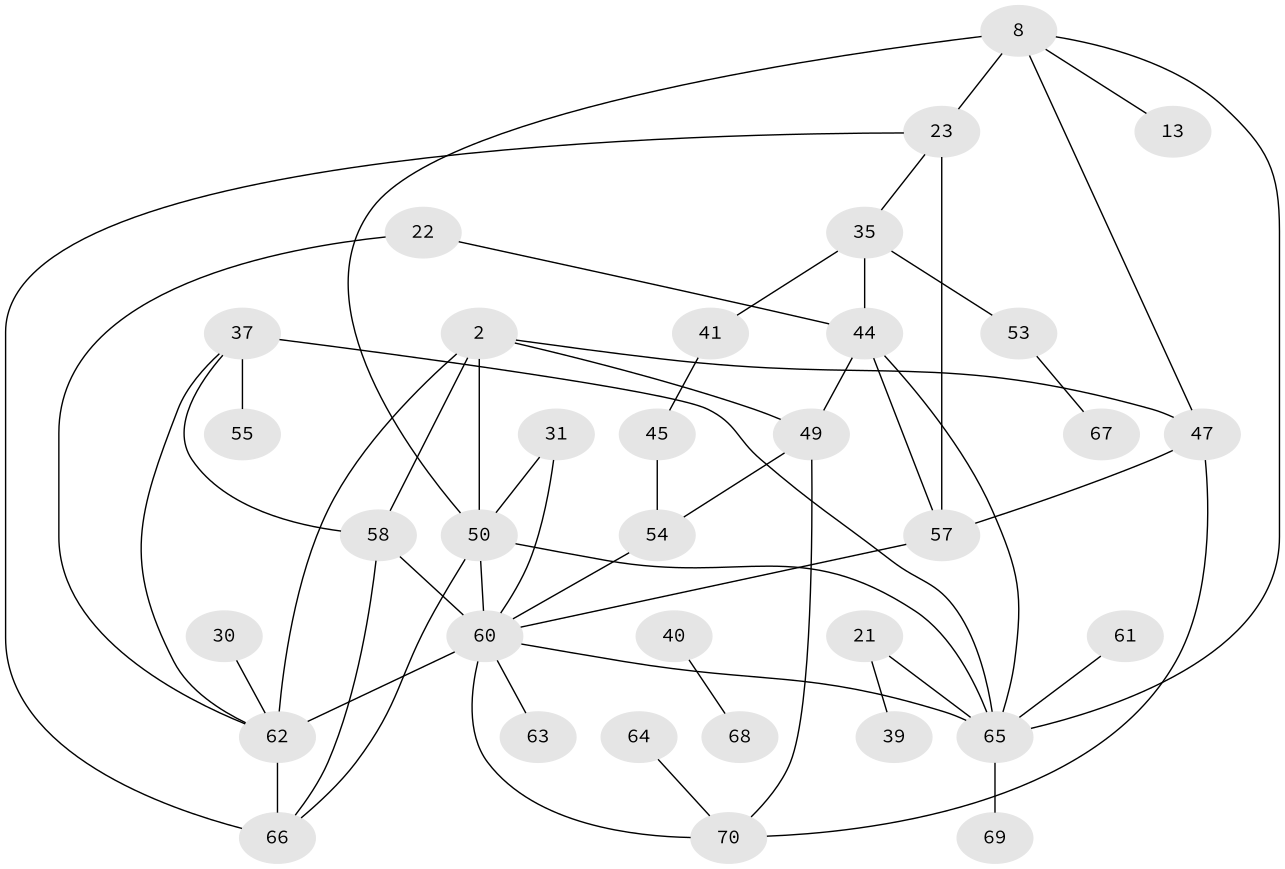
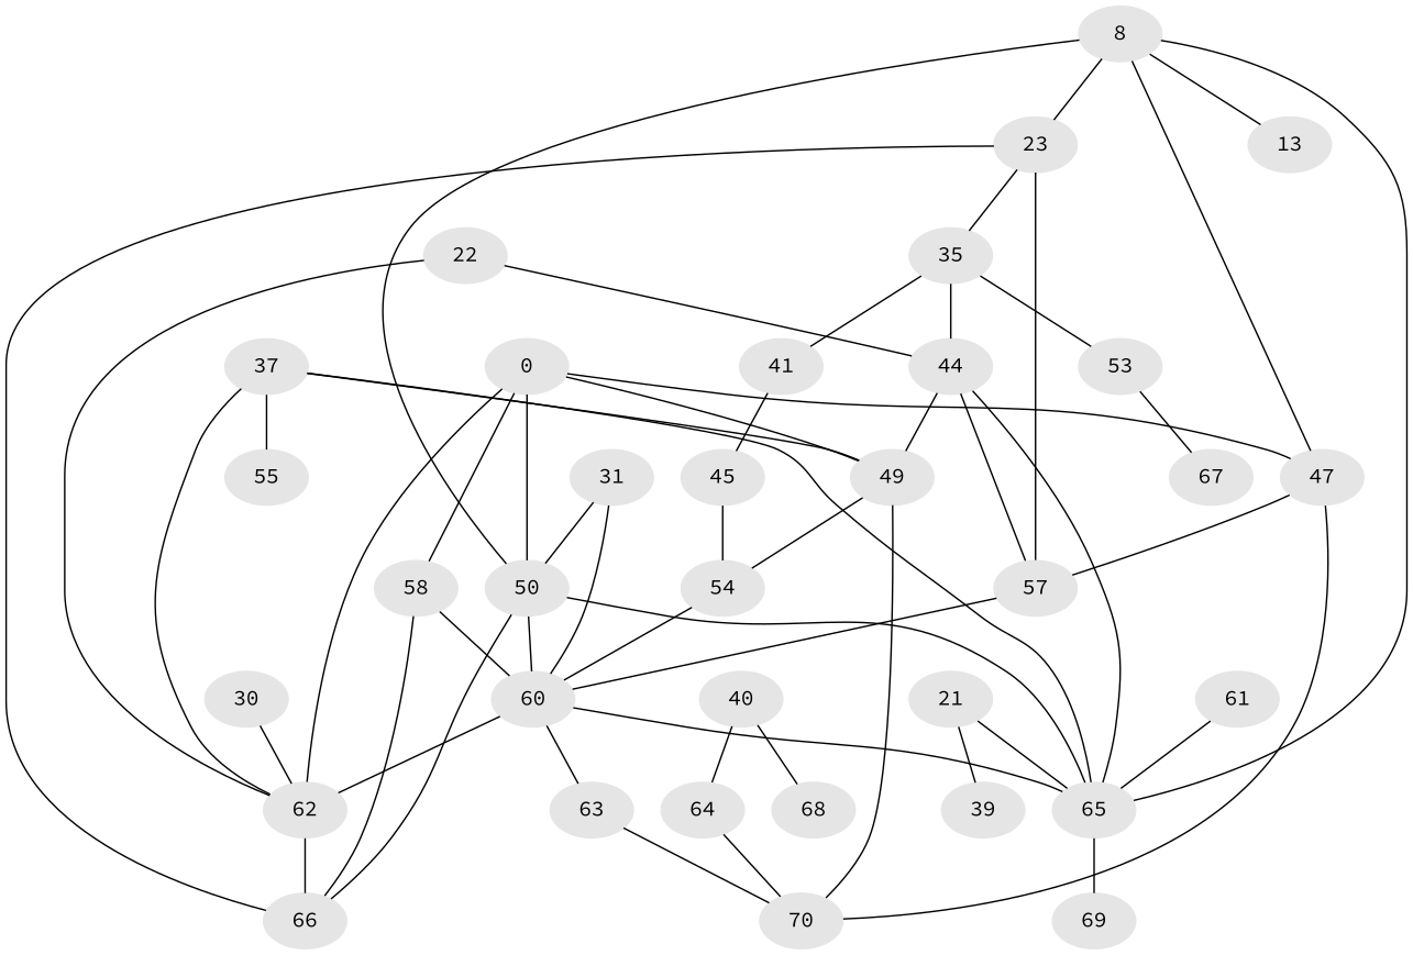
  graph {
    fontname="Source Code Pro"
    node [color=gray90 fontname="Source Code Pro" style=filled]
    edge [fontname="Source Code Pro"]
    47 [super="+3"]
    57
    70 [super="+42"]
-   2
+   2 [label=0]
    n5 [label=49 super="+1"]
    50 [super="+26+17"]
    58 [super="+11+56"]
    62 [super="+6+52"]
    54
    65 [super="+19+12"]
    66 [super="+46"]
    60 [super="+38+59+51"]
    8
    13
    23 [super="+9"]
    35 [super="+18+25"]
    69
    21
    39
    44 [super="+27"]
    22
    41
    53
    30
    31
    63
    45
    67
    37
    55
    64 [super="+32"]
    40
    68
    61
    47 -- 57
    47 -- 70
    57 -- 60
    2 -- 47
    2 -- n5 [weight=2]
    2 -- 50
    2 -- 58
    2 -- 62 [weight=2]
    n5 -- 70 [weight=2]
    n5 -- 54
    50 -- 65
    50 -- 66
    50 -- 60
    58 -- 66
    58 -- 60
    62 -- 66
    54 -- 60
    65 -- 69
-   60 -- 70
+   63 -- 70
    60 -- 62 [weight=4]
    60 -- 65 [weight=2]
    60 -- 63
    8 -- 47
    8 -- 50
    8 -- 65
    8 -- 13
    8 -- 23 [weight=2]
    23 -- 57 [weight=2]
    23 -- 66 [weight=2]
    23 -- 35
    35 -- 44
    35 -- 41
    35 -- 53
    21 -- 65
    21 -- 39
    44 -- 57
    44 -- n5
    44 -- 65 [weight=2]
    22 -- 62
    22 -- 44
    41 -- 45
    53 -- 67
    30 -- 62
    31 -- 50
    31 -- 60
    45 -- 54
-   37 -- 58
+   37 -- n5
    37 -- 62
    37 -- 65
    37 -- 55
    64 -- 70
+   40 -- 64
    40 -- 68
    61 -- 65
  }
